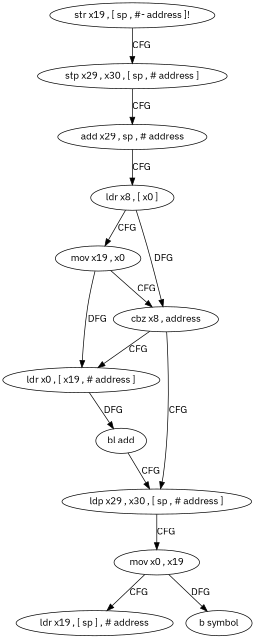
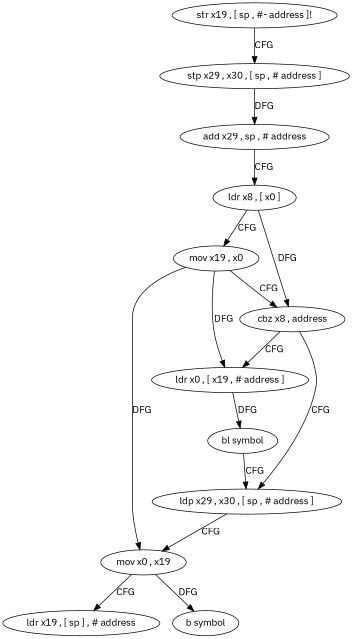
  digraph {
    fontname="IBM Plex Sans"
    node [fontname="IBM Plex Sans"]
    edge [fontname="IBM Plex Sans"]
    n1 [label="str x19 , [ sp , #- address ]!"]
    n2 [label="stp x29 , x30 , [ sp , # address ]"]
    n3 [label="add x29 , sp , # address"]
    n4 [label="ldr x8 , [ x0 ]"]
    n5 [label="mov x19 , x0"]
    n6 [label="cbz x8 , address"]
    n7 [label="ldr x0 , [ x19 , # address ]"]
    n8 [label="mov x0 , x19"]
    n9 [label="ldp x29 , x30 , [ sp , # address ]"]
-   n10 [label="bl add"]
+   n10 [label="bl symbol"]
    n11 [label="ldr x19 , [ sp ] , # address"]
    n12 [label="b symbol"]
    n1 -> n2 [label=CFG]
-   n2 -> n3 [label=CFG]
+   n2 -> n3 [label=DFG]
    n3 -> n4 [label=CFG]
    n4 -> n5 [label=CFG]
    n4 -> n6 [label=DFG]
    n5 -> n6 [label=CFG]
    n5 -> n7 [label=DFG]
+   n5 -> n8 [label=DFG]
    n6 -> n7 [label=CFG]
    n6 -> n9 [label=CFG]
    n7 -> n10 [label=DFG]
    n8 -> n11 [label=CFG]
    n8 -> n12 [label=DFG]
    n9 -> n8 [label=CFG]
    n10 -> n9 [label=CFG]
  }
